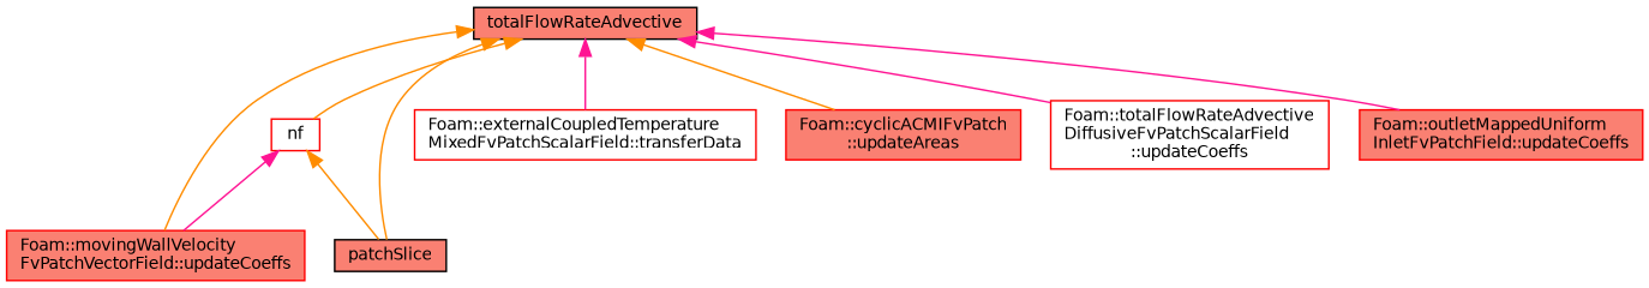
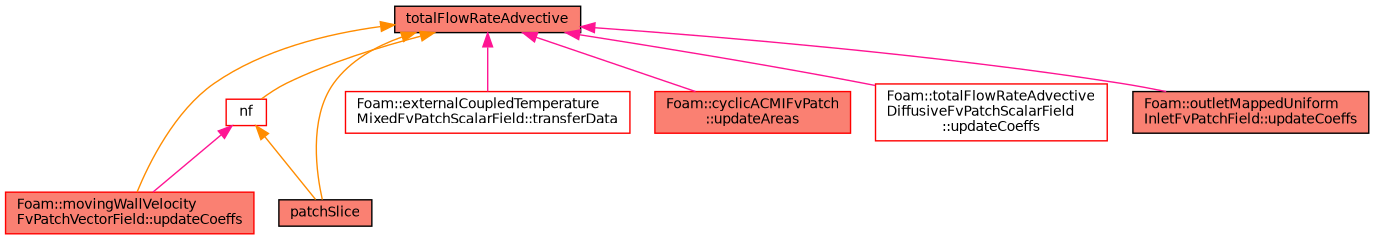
  digraph {
    rankdir=TB
    node [color=red fillcolor=salmon fontname=Helvetica fontsize=10 shape=record style=filled]
    edge [color=darkorange dir=back fontname=Helvetica fontsize=10 labelfontname=Helvetica labelfontsize=10 style=solid]
    n1 [color=black fontcolor=black height=0.2 label=totalFlowRateAdvective width=0.4]
    n2 [fillcolor=white height=0.2 label=nf width=0.4]
    n3 [height=0.2 label="Foam::movingWallVelocity\lFvPatchVectorField::updateCoeffs" width=0.4]
    n4 [color=black height=0.2 label=patchSlice width=0.4]
    n5 [fillcolor=white height=0.2 label="Foam::externalCoupledTemperature\lMixedFvPatchScalarField::transferData" width=0.4]
    n6 [height=0.2 label="Foam::cyclicACMIFvPatch\l::updateAreas" width=0.4]
    n7 [fillcolor=white height=0.2 label="Foam::totalFlowRateAdvective\lDiffusiveFvPatchScalarField\l::updateCoeffs" width=0.4]
-   n8 [height=0.2 label="Foam::outletMappedUniform\lInletFvPatchField::updateCoeffs" width=0.4]
+   n8 [color=black height=0.2 label="Foam::outletMappedUniform\lInletFvPatchField::updateCoeffs" width=0.4]
    n1 -> n2
    n1 -> n3
    n1 -> n4
    n1 -> n5 [color=deeppink]
-   n1 -> n6
+   n1 -> n6 [color=deeppink]
    n1 -> n7 [color=deeppink]
    n1 -> n8 [color=deeppink]
    n2 -> n3 [color=deeppink]
    n2 -> n4
  }
